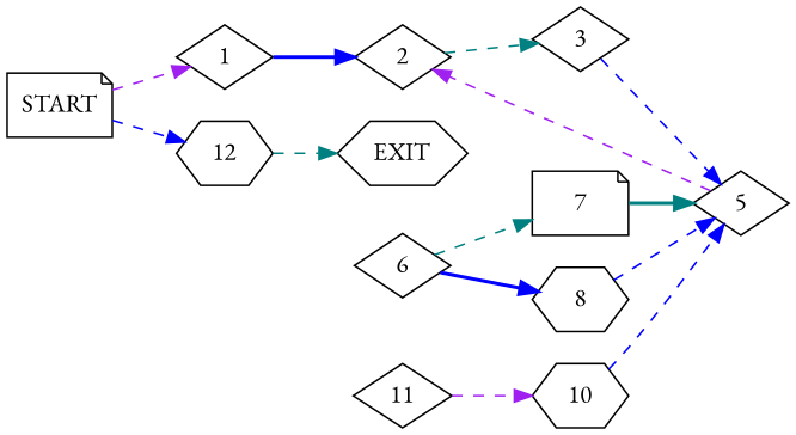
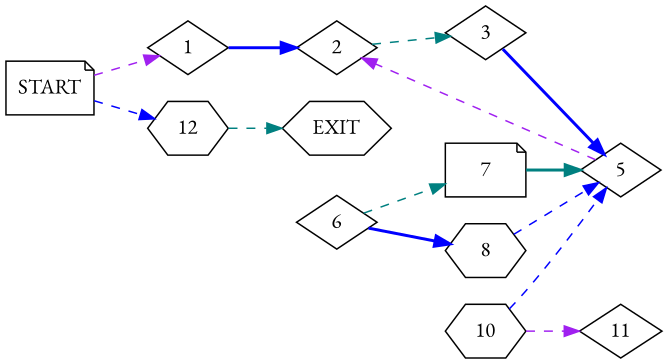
  digraph {
    fontname="EB Garamond"
    rankdir=LR
    node [fontname="EB Garamond" shape=diamond]
    edge [color=blue fontname="EB Garamond" style=dashed]
    n1 [label=START shape=note]
    1
    12 [shape=hexagon]
    2
    n5 [label=EXIT shape=hexagon]
    3
    5
    7 [shape=note]
    6
    8 [shape=hexagon]
    10 [shape=hexagon]
    11
    n1 -> 1 [color=purple]
    n1 -> 12
    1 -> 2 [style=bold]
    12 -> n5 [color=teal]
    2 -> 3 [color=teal]
-   3 -> 5
+   3 -> 5 [style=bold]
    5 -> 2 [color=purple]
    7 -> 5 [color=teal style=bold]
    6 -> 7 [color=teal]
    6 -> 8 [style=bold]
    8 -> 5
    10 -> 5
-   11 -> 10 [color=purple]
+   10 -> 11 [color=purple]
  }
